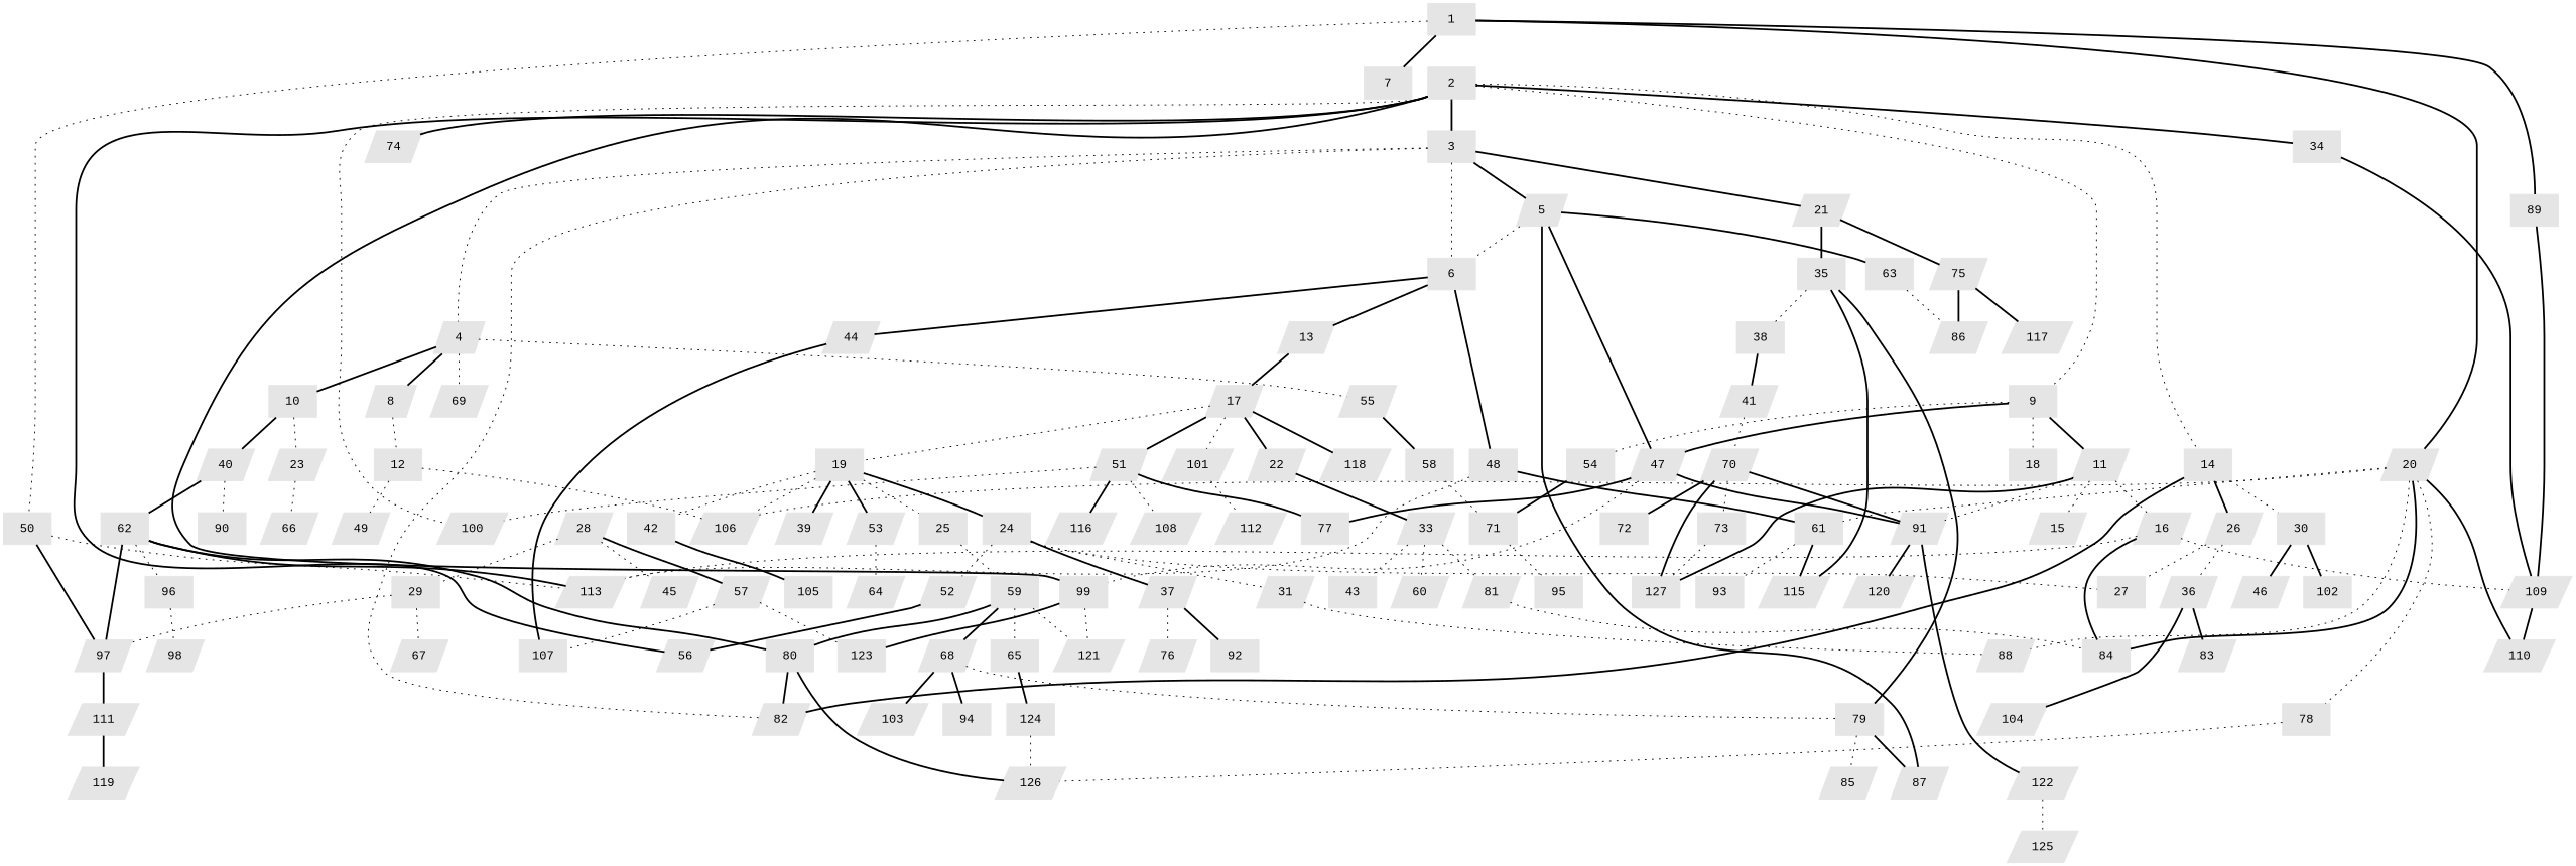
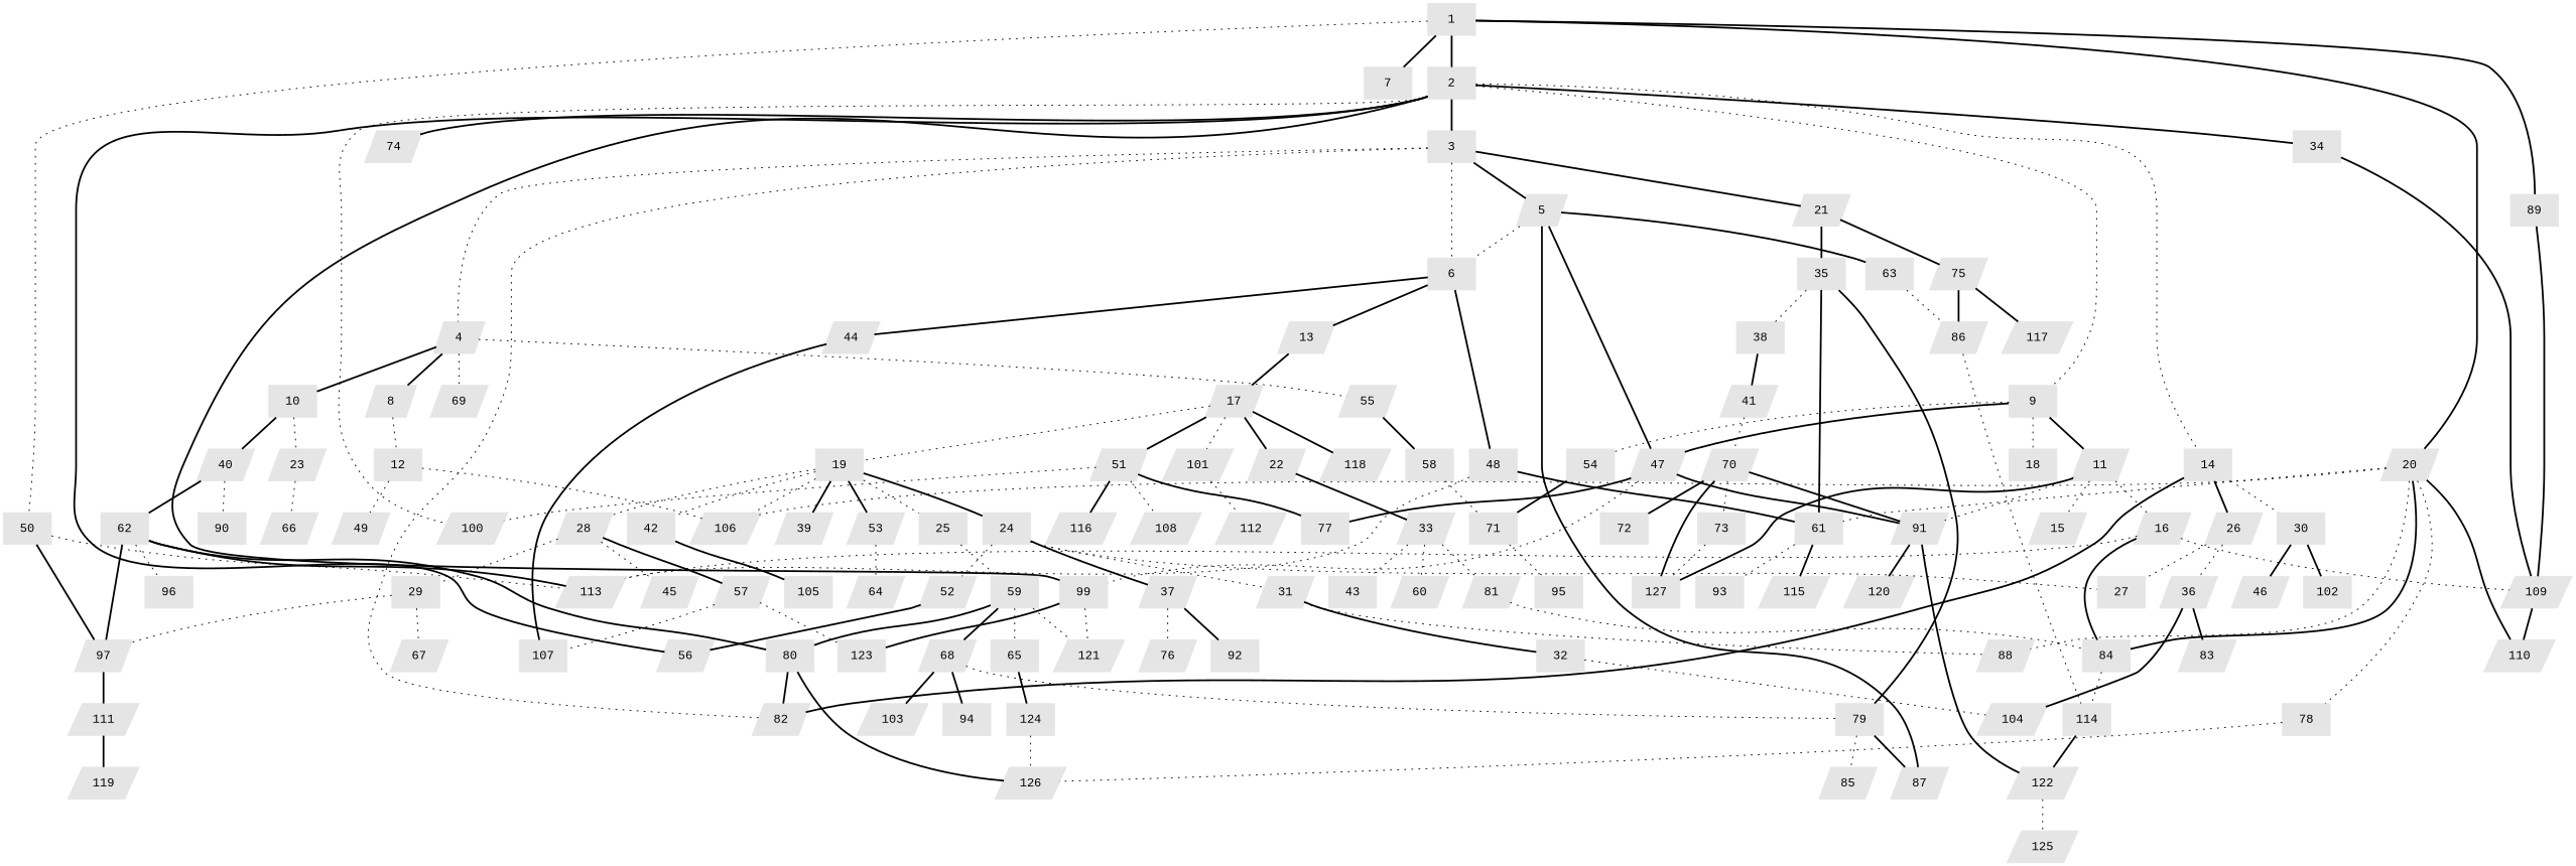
  graph {
    fontname="Liberation Mono"
    node [color=gray90 fontname="Liberation Mono" shape=parallelogram style=filled]
    edge [fontname="Liberation Mono" style=bold]
    1 [shape=box]
    2 [shape=box]
    7 [shape=box]
    20
    50 [shape=box]
    89 [shape=box]
    3 [shape=box]
    9 [shape=box]
    14 [shape=box]
    34 [shape=box]
    56
    74
    99 [shape=box]
    100
    106
    84 [shape=box]
    61 [shape=box]
    78 [shape=box]
    88
    110
    113
    97
    109
    4
    5
    6 [shape=box]
    21
    82
    47
    11
    18 [shape=box]
    54 [shape=box]
    26
    30 [shape=box]
    123 [shape=box]
    121
    8
    10 [shape=box]
    55
    69
    63 [shape=box]
    87
    13
    44
    48 [shape=box]
    35 [shape=box]
    75
    12 [shape=box]
    23
    40
    58 [shape=box]
    91
    77 [shape=box]
    86
    17
    107 [shape=box]
    49
    15
    16
    127 [shape=box]
    71 [shape=box]
    66
    62 [shape=box]
    90 [shape=box]
    120
    122
    19 [shape=box]
    22
    51
    101
    118
    27 [shape=box]
    36
    46
    102 [shape=box]
+   114 [shape=box]
    24 [shape=box]
    25 [shape=box]
    28
    39
    42 [shape=box]
    53
    33
    108
    116
    112
    31
    37
    52
    59 [shape=box]
    29 [shape=box]
    45
    57
    105 [shape=box]
    64
    93 [shape=box]
    115
    126
    38 [shape=box]
    79 [shape=box]
    117
    43 [shape=box]
    60
    81
+   32 [shape=box]
    76
    92 [shape=box]
    65 [shape=box]
    68
    80 [shape=box]
    104
    83
    67
    111
    41
    85
    70
    96 [shape=box]
    72 [shape=box]
    73 [shape=box]
    124 [shape=box]
    95 [shape=box]
    94 [shape=box]
    103
-   98
    125
    119
+   1 -- 2
    1 -- 7
    1 -- 20
    1 -- 50 [style=dotted]
    1 -- 89
    2 -- 3
    2 -- 9 [style=dotted]
    2 -- 14 [style=dotted]
    2 -- 34
    2 -- 56
    2 -- 74
    2 -- 99
    2 -- 100 [style=dotted]
    20 -- 106 [style=dotted]
    20 -- 84
    20 -- 61 [style=dotted]
    20 -- 78 [style=dotted]
    20 -- 88 [style=dotted]
    20 -- 110
    50 -- 113 [style=dotted]
    50 -- 97
    89 -- 109
    3 -- 4 [style=dotted]
    3 -- 5
    3 -- 6 [style=dotted]
    3 -- 21
    3 -- 82 [style=dotted]
    9 -- 47
    9 -- 11
    9 -- 18 [style=dotted]
    9 -- 54 [style=dotted]
    14 -- 82
    14 -- 26
    14 -- 30 [style=dotted]
    34 -- 109
    99 -- 123
    99 -- 121 [style=dotted]
+   84 -- 114 [style=dotted]
    61 -- 93 [style=dotted]
    61 -- 115
    78 -- 126 [style=dotted]
    97 -- 111
    109 -- 110
    4 -- 8
    4 -- 10
    4 -- 55 [style=dotted]
    4 -- 69 [style=dotted]
    5 -- 6 [style=dotted]
    5 -- 47
    5 -- 63
    5 -- 87
    6 -- 13
    6 -- 44
    6 -- 48
    21 -- 35
    21 -- 75
    47 -- 99 [style=dotted]
    47 -- 91
    47 -- 77
    11 -- 91 [style=dotted]
    11 -- 15 [style=dotted]
    11 -- 16 [style=dotted]
    11 -- 127
    54 -- 71
    26 -- 27 [style=dotted]
    26 -- 36 [style=dotted]
    30 -- 46
    30 -- 102
    8 -- 12 [style=dotted]
    10 -- 23 [style=dotted]
    10 -- 40
    55 -- 58
    63 -- 86 [style=dotted]
    13 -- 17
    44 -- 107
    48 -- 61
    48 -- 113 [style=dotted]
-   35 -- 115
+   35 -- 61
    35 -- 38 [style=dotted]
    35 -- 79
    75 -- 86
    75 -- 117
    12 -- 106 [style=dotted]
    12 -- 49 [style=dotted]
    23 -- 66 [style=dotted]
    40 -- 62
    40 -- 90 [style=dotted]
    58 -- 71 [style=dotted]
    91 -- 120
    91 -- 122
+   86 -- 114 [style=dotted]
    17 -- 19 [style=dotted]
    17 -- 22
    17 -- 51
    17 -- 101 [style=dotted]
    17 -- 118
    16 -- 84
    16 -- 113 [style=dotted]
    16 -- 109 [style=dotted]
    71 -- 95 [style=dotted]
    62 -- 113
    62 -- 97
    62 -- 80
    62 -- 96 [style=dotted]
    122 -- 125 [style=dotted]
    19 -- 106 [style=dotted]
    19 -- 24
    19 -- 25 [style=dotted]
+   19 -- 28 [style=dotted]
    19 -- 39
    19 -- 42 [style=dotted]
    19 -- 53
    22 -- 33
    51 -- 100 [style=dotted]
    51 -- 77
    51 -- 108 [style=dotted]
    51 -- 116
    101 -- 112 [style=dotted]
    36 -- 104
    36 -- 83
+   114 -- 122
    24 -- 27 [style=dotted]
    24 -- 31 [style=dotted]
    24 -- 37
    24 -- 52 [style=dotted]
    25 -- 59 [style=dotted]
    28 -- 29 [style=dotted]
    28 -- 45 [style=dotted]
    28 -- 57
    42 -- 105
    53 -- 64 [style=dotted]
    33 -- 43 [style=dotted]
    33 -- 60 [style=dotted]
    33 -- 81 [style=dotted]
    31 -- 88 [style=dotted]
+   31 -- 32
    37 -- 76 [style=dotted]
    37 -- 92
    52 -- 56
    59 -- 121 [style=dotted]
    59 -- 65 [style=dotted]
    59 -- 68
    59 -- 80
    29 -- 97 [style=dotted]
    29 -- 67 [style=dotted]
    57 -- 123 [style=dotted]
    57 -- 107 [style=dotted]
    38 -- 41
    79 -- 87
    79 -- 85 [style=dotted]
    81 -- 84 [style=dotted]
+   32 -- 104 [style=dotted]
    65 -- 124
    68 -- 79 [style=dotted]
    68 -- 94
    68 -- 103
    80 -- 82
    80 -- 126
    111 -- 119
    41 -- 70 [style=dotted]
    70 -- 91
    70 -- 127
    70 -- 72
    70 -- 73 [style=dotted]
-   96 -- 98 [style=dotted]
    73 -- 127 [style=dotted]
    124 -- 126 [style=dotted]
  }
